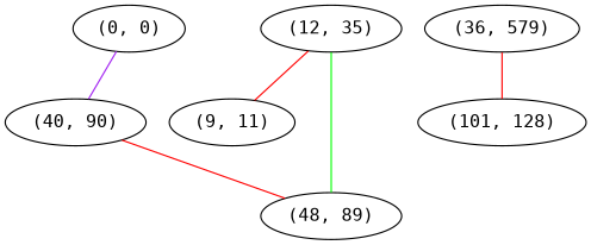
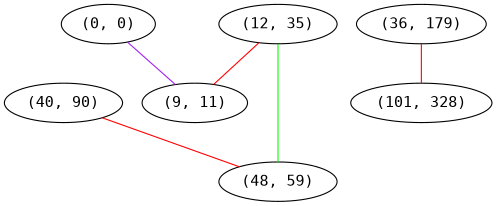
  graph {
    fontname="DejaVu Sans Mono"
    node [fontname="DejaVu Sans Mono"]
    edge [color=red fontname="DejaVu Sans Mono" weight=1]
    "(0, 0)"
    "(9, 11)"
-   "(36, 179)" [label="(36, 579)"]
-   "(101, 128)"
+   "(36, 179)"
+   "(101, 128)" [label="(101, 328)"]
    n5 [label="(40, 90)"]
-   "(48, 89)"
+   "(48, 89)" [label="(48, 59)"]
    n7 [label="(12, 35)"]
-   "(0, 0)" -- n5 [color=purple weight=4]
+   "(0, 0)" -- "(9, 11)" [color=purple weight=4]
    "(36, 179)" -- "(101, 128)"
    n5 -- "(48, 89)"
    n7 -- "(9, 11)"
    n7 -- "(48, 89)" [color=green weight=2]
  }
